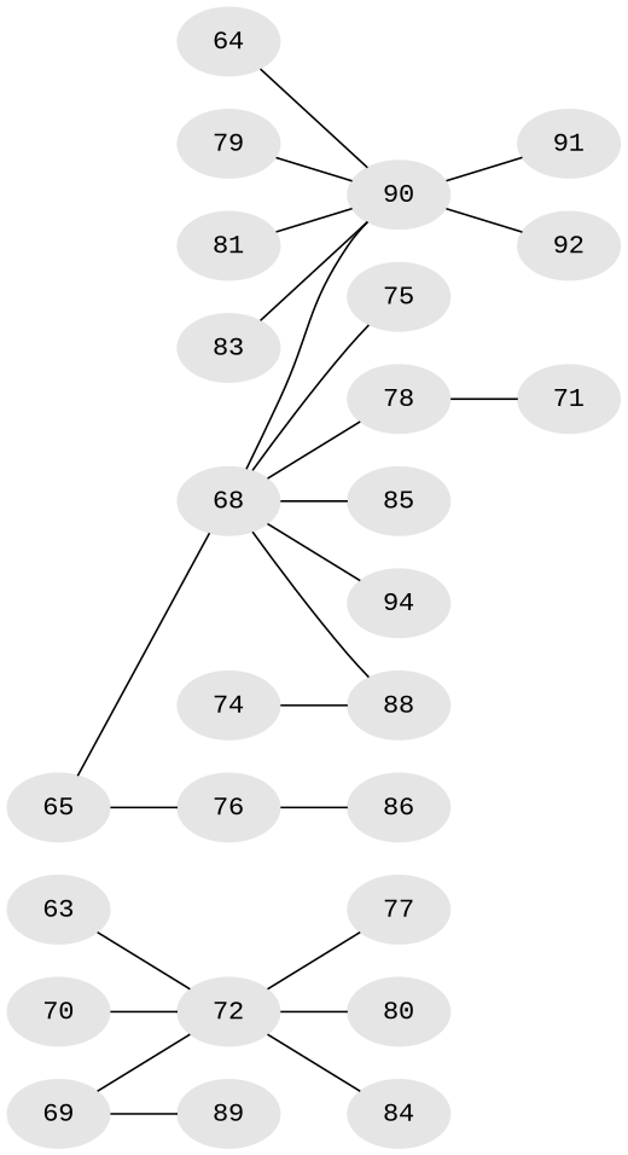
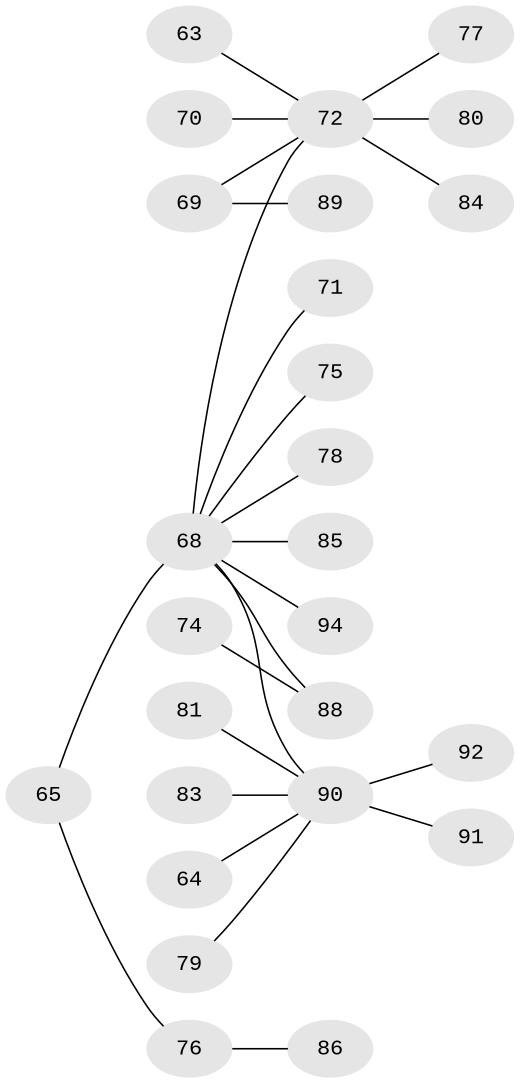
  graph {
    fontname="Liberation Mono"
    rankdir=LR
    node [color=gray90 fontname="Liberation Mono" style=filled]
    edge [fontname="Liberation Mono"]
    72 [super="+51+58+59+61"]
    77
    80
    84
    63
    90 [super="+87+35+42+45+46+56+73+60+62"]
    91
    92
    64
    68 [super="+36+67"]
    71
    75
    78
    85
    88 [super="+31+43+55"]
    94
    65
    76 [super="+54"]
    86
    69
    89
    70
    74
    79
    81
    83
    72 -- 77
    72 -- 80
    72 -- 84
    63 -- 72
    90 -- 91
    90 -- 92
    64 -- 90
+   68 -- 72
    68 -- 90
-   78 -- 71
+   68 -- 71
    68 -- 75
    68 -- 78
    68 -- 85
    68 -- 88
    68 -- 94
    65 -- 68
    65 -- 76
    76 -- 86
    69 -- 72
    69 -- 89
    70 -- 72
    74 -- 88
    79 -- 90
    81 -- 90
    83 -- 90
  }
